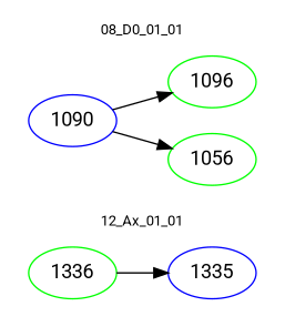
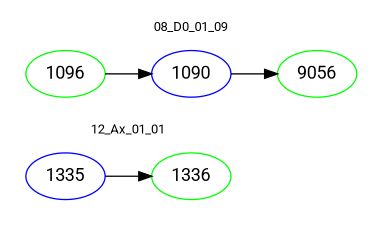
  digraph {
    fontname=Roboto
    rankdir=LR
    node [color=green fontname=Roboto]
    edge [color=black fontname=Roboto]
    n1 [color=blue label=1335]
    n2 [label=1336]
    n3 [color=blue label=1090]
-   n4 [label=1056]
+   n4 [label=9056]
    n5 [label=1096]
    subgraph cluster_1 {
      color=white
      fontsize=10
      label="12_Ax_01_01"
      n1
      n2
    }
    subgraph cluster_2 {
      color=white
      fontsize=10
-     label="08_D0_01_01"
+     label="08_D0_01_09"
      n3
      n4
      n5
    }
-   n2 -> n1
+   n1 -> n2
    n3 -> n4
-   n3 -> n5
+   n5 -> n3
  }
